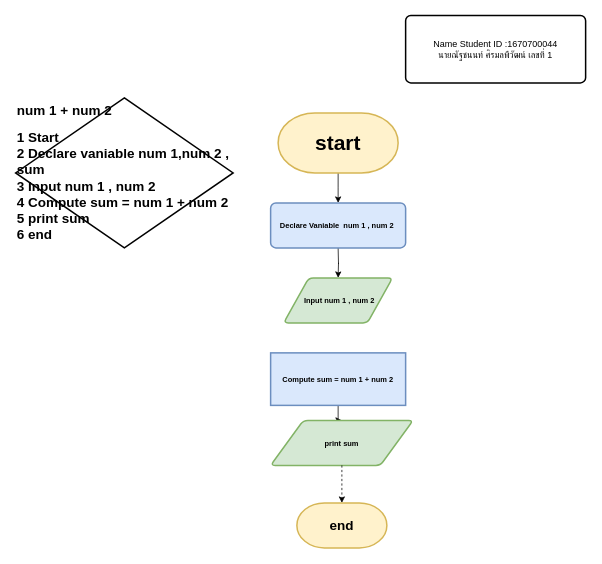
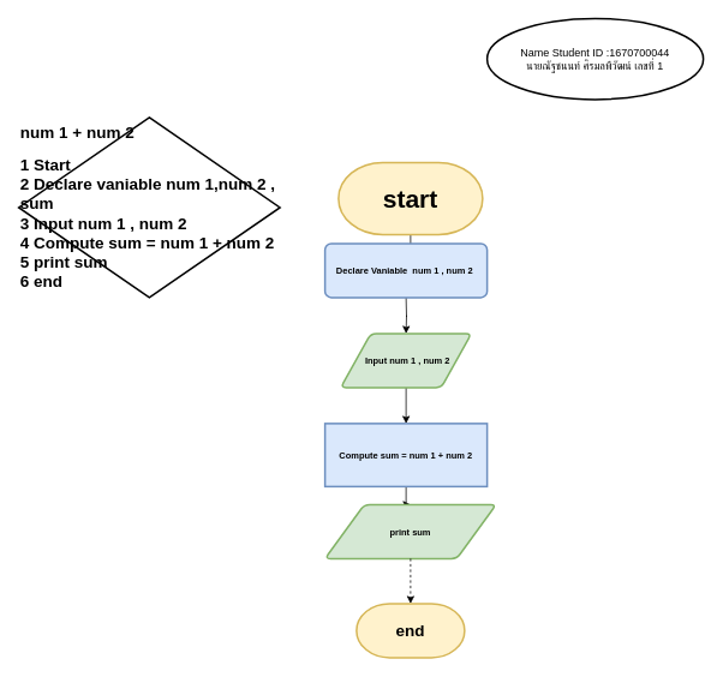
  <mxCell id="0" />
  <mxCell id="1" parent="0" />
  <mxCell id="2" style="edgeStyle=orthogonalEdgeStyle;rounded=0;orthogonalLoop=1;jettySize=auto;html=1;entryX=0.5;entryY=0;entryDx=0;entryDy=0;" edge="1" parent="1" source="3"><mxGeometry relative="1" as="geometry"><mxPoint x="450" y="270" as="targetPoint" /></mxGeometry></mxCell>
- <mxCell id="3" value="&lt;h2&gt;&lt;font style=&quot;font-size: 28px;&quot;&gt;start&lt;/font&gt;&lt;/h2&gt;" style="strokeWidth=2;html=1;shape=mxgraph.flowchart.terminator;whiteSpace=wrap;fillColor=#fff2cc;strokeColor=#d6b656;" vertex="1" parent="1"><mxGeometry x="370" y="150" width="160" height="80" as="geometry" /></mxCell>
- <mxCell id="4" value="Name Student ID :&lt;span style=&quot;background-color: initial;&quot;&gt;1670700044&lt;/span&gt;&lt;div&gt;&lt;span style=&quot;background-color: initial;&quot;&gt;นายณัฐชนนท์ ศิรมลพืวัฒน์ เลขที่ 1&lt;/span&gt;&lt;/div&gt;" style="rounded=1;whiteSpace=wrap;html=1;absoluteArcSize=1;arcSize=14;strokeWidth=2;" vertex="1" parent="1"><mxGeometry x="540" y="20" width="240" height="90" as="geometry" /></mxCell>
+ <mxCell id="3" value="&lt;h2&gt;&lt;font style=&quot;font-size: 28px;&quot;&gt;start&lt;/font&gt;&lt;/h2&gt;" style="strokeWidth=2;html=1;shape=mxgraph.flowchart.terminator;whiteSpace=wrap;fillColor=#fff2cc;strokeColor=#d6b656;" vertex="1" parent="1"><mxGeometry x="375" y="180" width="160" height="80" as="geometry" /></mxCell>
+ <mxCell id="4" value="Name Student ID :&lt;span style=&quot;background-color: initial;&quot;&gt;1670700044&lt;/span&gt;&lt;div&gt;&lt;span style=&quot;background-color: initial;&quot;&gt;นายณัฐชนนท์ ศิรมลพืวัฒน์ เลขที่ 1&lt;/span&gt;&lt;/div&gt;" style="ellipse;whiteSpace=wrap;html=1;absoluteArcSize=1;arcSize=14;strokeWidth=2;" vertex="1" parent="1"><mxGeometry x="540" y="20" width="240" height="90" as="geometry" /></mxCell>
  <mxCell id="5" value="&lt;h2&gt;num 1 + num 2&lt;/h2&gt;&lt;h2&gt;1 Start&amp;nbsp;&lt;br&gt;2 Declare vaniable num 1,num 2 , sum&lt;br&gt;3 Input num 1 , num 2&amp;nbsp;&lt;br&gt;4 Compute&amp;nbsp;&lt;span style=&quot;background-color: initial;&quot;&gt;sum = num 1 + num 2&amp;nbsp;&lt;br&gt;&lt;/span&gt;&lt;span style=&quot;background-color: initial;&quot;&gt;5 print sum&lt;br&gt;&lt;/span&gt;&lt;span style=&quot;background-color: initial;&quot;&gt;6 end&amp;nbsp;&lt;/span&gt;&lt;/h2&gt;" style="rhombus;whiteSpace=wrap;html=1;absoluteArcSize=1;arcSize=14;strokeWidth=2;align=left;" vertex="1" parent="1"><mxGeometry x="20" y="130" width="290" height="200" as="geometry" /></mxCell>
  <mxCell id="6" style="edgeStyle=orthogonalEdgeStyle;rounded=0;orthogonalLoop=1;jettySize=auto;html=1;entryX=0.5;entryY=0;entryDx=0;entryDy=0;entryPerimeter=0;exitX=0.5;exitY=1;exitDx=0;exitDy=0;" edge="1" parent="1"><mxGeometry relative="1" as="geometry"><mxPoint x="450" y="330" as="sourcePoint" /><mxPoint x="450" y="370" as="targetPoint" /></mxGeometry></mxCell>
  <mxCell id="7" value="&lt;h5&gt;Declare Vaniable&amp;nbsp;&lt;span style=&quot;text-align: left;&quot;&gt;&amp;nbsp;num 1 , num 2&amp;nbsp;&lt;/span&gt;&lt;/h5&gt;" style="rounded=1;whiteSpace=wrap;html=1;absoluteArcSize=1;arcSize=14;strokeWidth=2;fillColor=#dae8fc;strokeColor=#6c8ebf;" vertex="1" parent="1"><mxGeometry x="360" y="270" width="180" height="60" as="geometry" /></mxCell>
+ <mxCell id="8" style="edgeStyle=orthogonalEdgeStyle;rounded=0;orthogonalLoop=1;jettySize=auto;html=1;entryX=0.5;entryY=0;entryDx=0;entryDy=0;" edge="1" parent="1" source="9" target="12"><mxGeometry relative="1" as="geometry" /></mxCell>
  <mxCell id="9" value="&lt;h5 style=&quot;text-align: left;&quot;&gt;&amp;nbsp;Input num 1 , num 2&lt;/h5&gt;" style="shape=parallelogram;html=1;strokeWidth=2;perimeter=parallelogramPerimeter;whiteSpace=wrap;rounded=1;arcSize=12;size=0.23;fillColor=#d5e8d4;strokeColor=#82b366;" vertex="1" parent="1"><mxGeometry x="377.5" y="370" width="145" height="60" as="geometry" /></mxCell>
  <mxCell id="10" value="&lt;h2&gt;end&lt;/h2&gt;" style="strokeWidth=2;html=1;shape=mxgraph.flowchart.terminator;whiteSpace=wrap;fillColor=#fff2cc;strokeColor=#d6b656;" vertex="1" parent="1"><mxGeometry x="395" y="670" width="120" height="60" as="geometry" /></mxCell>
  <mxCell id="11" style="edgeStyle=orthogonalEdgeStyle;rounded=0;orthogonalLoop=1;jettySize=auto;html=1;" edge="1" parent="1" source="12" target="13"><mxGeometry relative="1" as="geometry" /></mxCell>
  <mxCell id="12" value="&lt;h5 style=&quot;text-align: left;&quot;&gt;Compute&amp;nbsp;&lt;span style=&quot;background-color: initial;&quot;&gt;sum = num 1 + num 2&lt;/span&gt;&lt;/h5&gt;" style="whiteSpace=wrap;html=1;absoluteArcSize=1;arcSize=14;strokeWidth=2;fillColor=#dae8fc;strokeColor=#6c8ebf;rounded=0;" vertex="1" parent="1"><mxGeometry x="360" y="470" width="180" height="70" as="geometry" /></mxCell>
  <mxCell id="13" value="&lt;h5&gt;print sum&lt;/h5&gt;" style="shape=parallelogram;html=1;strokeWidth=2;perimeter=parallelogramPerimeter;whiteSpace=wrap;rounded=1;arcSize=12;size=0.23;fillColor=#d5e8d4;strokeColor=#82b366;" vertex="1" parent="1"><mxGeometry x="360" y="560" width="190" height="60" as="geometry" /></mxCell>
  <mxCell id="14" style="edgeStyle=orthogonalEdgeStyle;rounded=0;orthogonalLoop=1;jettySize=auto;html=1;entryX=0.5;entryY=0;entryDx=0;entryDy=0;entryPerimeter=0;dashed=1;" edge="1" parent="1" source="13" target="10"><mxGeometry relative="1" as="geometry" /></mxCell>
